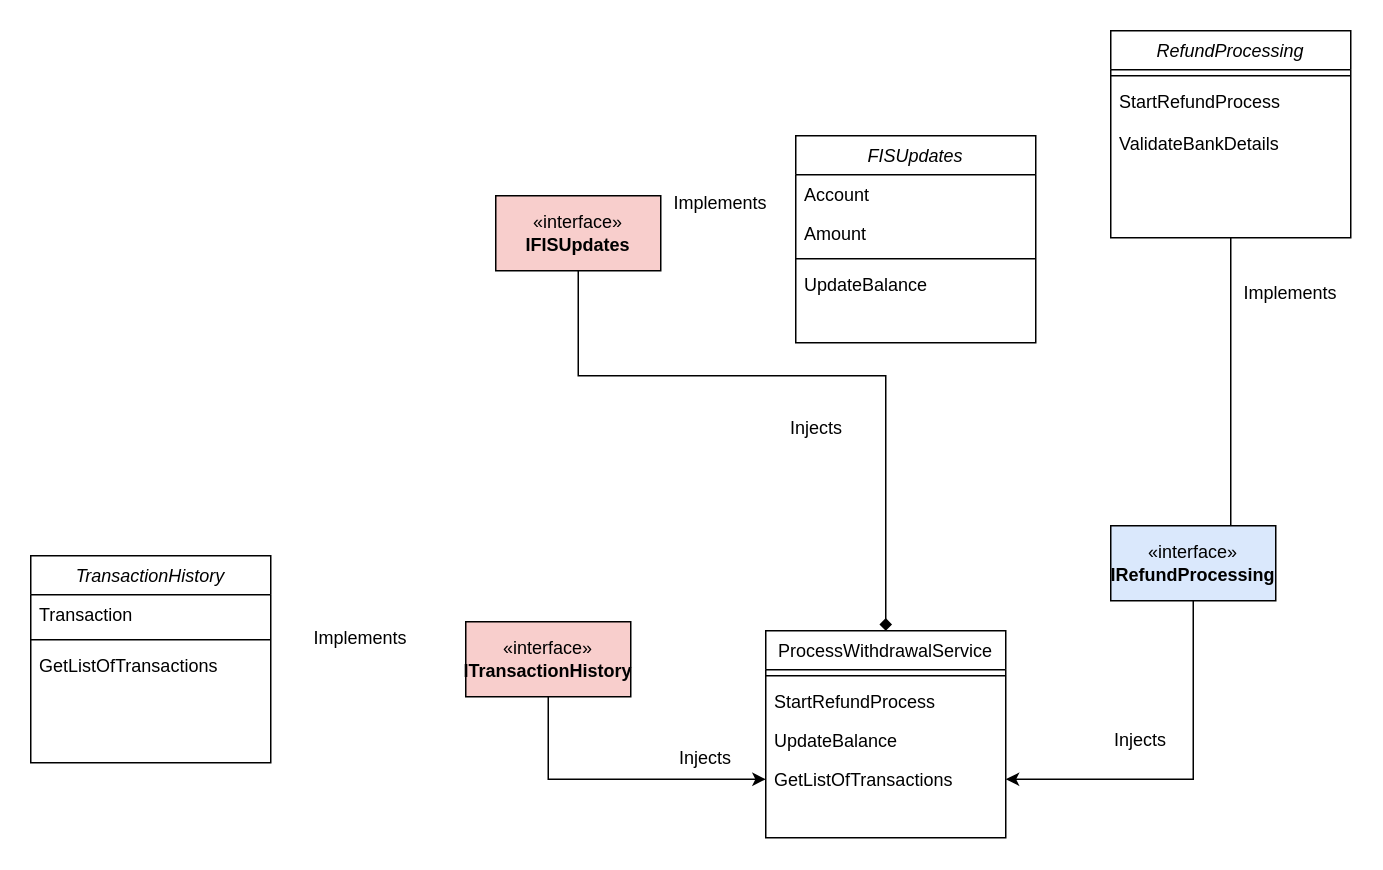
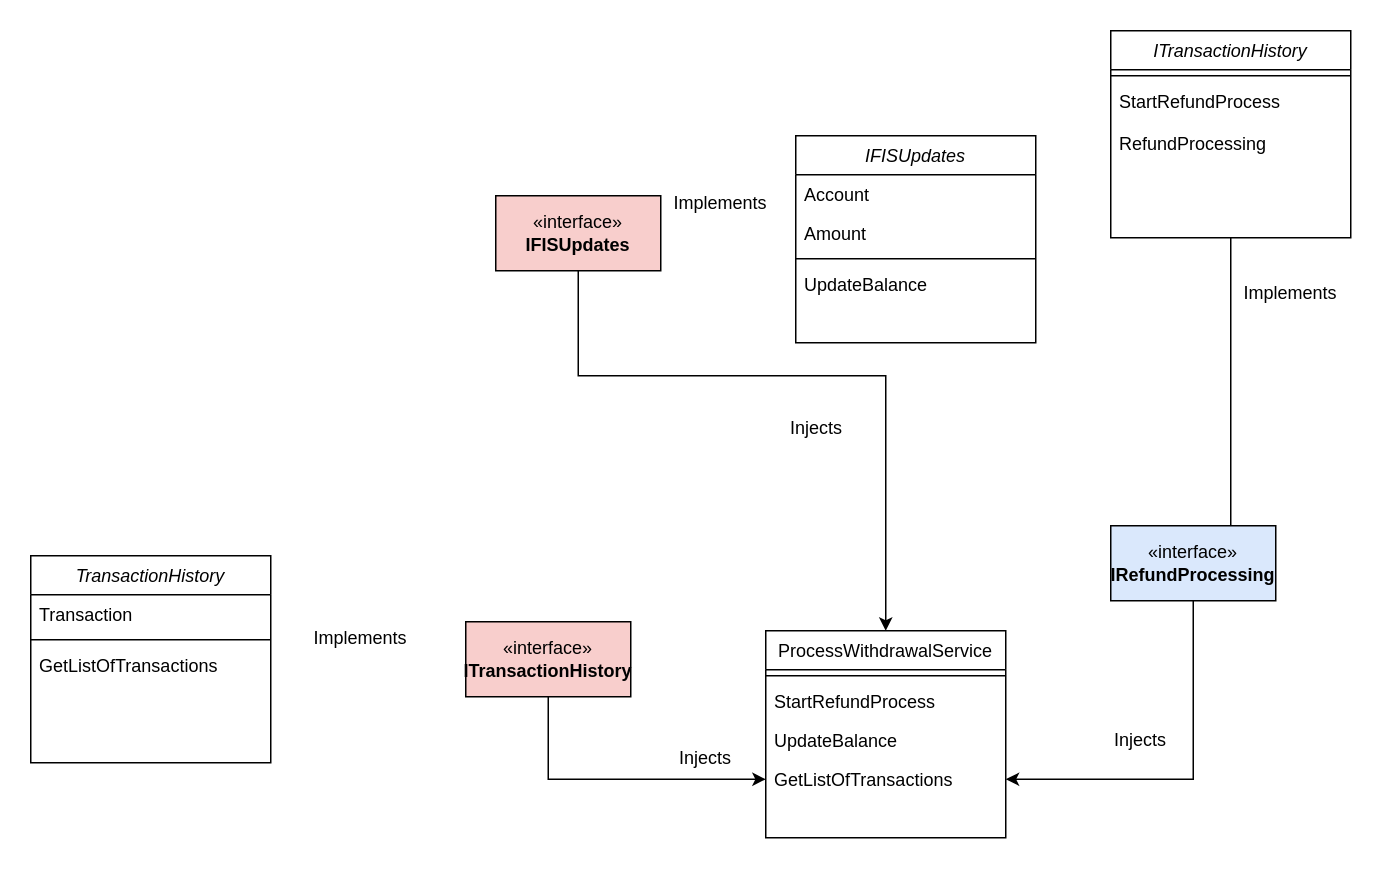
  <mxCell id="0" />
  <mxCell id="1" parent="0" />
  <mxCell id="2" value="" style="edgeStyle=orthogonalEdgeStyle;rounded=0;orthogonalLoop=1;jettySize=auto;html=1;endArrow=none;" parent="1" source="3" target="25" edge="1"><mxGeometry relative="1" as="geometry"><Array as="points"><mxPoint x="820" y="310" /><mxPoint x="820" y="310" /></Array></mxGeometry></mxCell>
- <mxCell id="3" value="RefundProcessing" style="swimlane;fontStyle=2;align=center;verticalAlign=top;childLayout=stackLayout;horizontal=1;startSize=26;horizontalStack=0;resizeParent=1;resizeLast=0;collapsible=1;marginBottom=0;rounded=0;shadow=0;strokeWidth=1;" parent="1" vertex="1"><mxGeometry x="740" y="20" width="160" height="138" as="geometry"><mxRectangle x="230" y="140" width="160" height="26" as="alternateBounds" /></mxGeometry></mxCell>
+ <mxCell id="3" value="ITransactionHistory" style="swimlane;fontStyle=2;align=center;verticalAlign=top;childLayout=stackLayout;horizontal=1;startSize=26;horizontalStack=0;resizeParent=1;resizeLast=0;collapsible=1;marginBottom=0;rounded=0;shadow=0;strokeWidth=1;" parent="1" vertex="1"><mxGeometry x="740" y="20" width="160" height="138" as="geometry"><mxRectangle x="230" y="140" width="160" height="26" as="alternateBounds" /></mxGeometry></mxCell>
  <mxCell id="4" value="" style="line;html=1;strokeWidth=1;align=left;verticalAlign=middle;spacingTop=-1;spacingLeft=3;spacingRight=3;rotatable=0;labelPosition=right;points=[];portConstraint=eastwest;" parent="3" vertex="1"><mxGeometry y="26" width="160" height="8" as="geometry" /></mxCell>
- <mxCell id="5" value="StartRefundProcess&#10;&#10;ValidateBankDetails" style="text;align=left;verticalAlign=top;spacingLeft=4;spacingRight=4;overflow=hidden;rotatable=0;points=[[0,0.5],[1,0.5]];portConstraint=eastwest;" parent="3" vertex="1"><mxGeometry y="34" width="160" height="56" as="geometry" /></mxCell>
+ <mxCell id="5" value="StartRefundProcess&#10;&#10;RefundProcessing" style="text;align=left;verticalAlign=top;spacingLeft=4;spacingRight=4;overflow=hidden;rotatable=0;points=[[0,0.5],[1,0.5]];portConstraint=eastwest;" parent="3" vertex="1"><mxGeometry y="34" width="160" height="56" as="geometry" /></mxCell>
  <mxCell id="6" value="ProcessWithdrawalService" style="swimlane;fontStyle=0;align=center;verticalAlign=top;childLayout=stackLayout;horizontal=1;startSize=26;horizontalStack=0;resizeParent=1;resizeLast=0;collapsible=1;marginBottom=0;rounded=0;shadow=0;strokeWidth=1;" parent="1" vertex="1"><mxGeometry x="510" y="420" width="160" height="138" as="geometry"><mxRectangle x="130" y="380" width="160" height="26" as="alternateBounds" /></mxGeometry></mxCell>
  <mxCell id="7" value="" style="line;html=1;strokeWidth=1;align=left;verticalAlign=middle;spacingTop=-1;spacingLeft=3;spacingRight=3;rotatable=0;labelPosition=right;points=[];portConstraint=eastwest;" parent="6" vertex="1"><mxGeometry y="26" width="160" height="8" as="geometry" /></mxCell>
  <mxCell id="8" value="StartRefundProcess" style="text;align=left;verticalAlign=top;spacingLeft=4;spacingRight=4;overflow=hidden;rotatable=0;points=[[0,0.5],[1,0.5]];portConstraint=eastwest;" parent="6" vertex="1"><mxGeometry y="34" width="160" height="26" as="geometry" /></mxCell>
  <mxCell id="9" value="UpdateBalance" style="text;align=left;verticalAlign=top;spacingLeft=4;spacingRight=4;overflow=hidden;rotatable=0;points=[[0,0.5],[1,0.5]];portConstraint=eastwest;" parent="6" vertex="1"><mxGeometry y="60" width="160" height="26" as="geometry" /></mxCell>
  <mxCell id="10" value="GetListOfTransactions" style="text;align=left;verticalAlign=top;spacingLeft=4;spacingRight=4;overflow=hidden;rotatable=0;points=[[0,0.5],[1,0.5]];portConstraint=eastwest;" parent="6" vertex="1"><mxGeometry y="86" width="160" height="26" as="geometry" /></mxCell>
- <mxCell id="11" value="FISUpdates" style="swimlane;fontStyle=2;align=center;verticalAlign=top;childLayout=stackLayout;horizontal=1;startSize=26;horizontalStack=0;resizeParent=1;resizeLast=0;collapsible=1;marginBottom=0;rounded=0;shadow=0;strokeWidth=1;" parent="1" vertex="1"><mxGeometry x="530" y="90" width="160" height="138" as="geometry"><mxRectangle x="230" y="140" width="160" height="26" as="alternateBounds" /></mxGeometry></mxCell>
+ <mxCell id="11" value="IFISUpdates" style="swimlane;fontStyle=2;align=center;verticalAlign=top;childLayout=stackLayout;horizontal=1;startSize=26;horizontalStack=0;resizeParent=1;resizeLast=0;collapsible=1;marginBottom=0;rounded=0;shadow=0;strokeWidth=1;" parent="1" vertex="1"><mxGeometry x="530" y="90" width="160" height="138" as="geometry"><mxRectangle x="230" y="140" width="160" height="26" as="alternateBounds" /></mxGeometry></mxCell>
  <mxCell id="12" value="Account" style="text;align=left;verticalAlign=top;spacingLeft=4;spacingRight=4;overflow=hidden;rotatable=0;points=[[0,0.5],[1,0.5]];portConstraint=eastwest;" parent="11" vertex="1"><mxGeometry y="26" width="160" height="26" as="geometry" /></mxCell>
  <mxCell id="13" value="Amount" style="text;align=left;verticalAlign=top;spacingLeft=4;spacingRight=4;overflow=hidden;rotatable=0;points=[[0,0.5],[1,0.5]];portConstraint=eastwest;rounded=0;shadow=0;html=0;" parent="11" vertex="1"><mxGeometry y="52" width="160" height="26" as="geometry" /></mxCell>
  <mxCell id="14" value="" style="line;html=1;strokeWidth=1;align=left;verticalAlign=middle;spacingTop=-1;spacingLeft=3;spacingRight=3;rotatable=0;labelPosition=right;points=[];portConstraint=eastwest;" parent="11" vertex="1"><mxGeometry y="78" width="160" height="8" as="geometry" /></mxCell>
  <mxCell id="15" value="UpdateBalance" style="text;align=left;verticalAlign=top;spacingLeft=4;spacingRight=4;overflow=hidden;rotatable=0;points=[[0,0.5],[1,0.5]];portConstraint=eastwest;" parent="11" vertex="1"><mxGeometry y="86" width="160" height="26" as="geometry" /></mxCell>
  <mxCell id="16" value="TransactionHistory" style="swimlane;fontStyle=2;align=center;verticalAlign=top;childLayout=stackLayout;horizontal=1;startSize=26;horizontalStack=0;resizeParent=1;resizeLast=0;collapsible=1;marginBottom=0;rounded=0;shadow=0;strokeWidth=1;" parent="1" vertex="1"><mxGeometry x="20" y="370" width="160" height="138" as="geometry"><mxRectangle x="230" y="140" width="160" height="26" as="alternateBounds" /></mxGeometry></mxCell>
  <mxCell id="17" value="Transaction" style="text;align=left;verticalAlign=top;spacingLeft=4;spacingRight=4;overflow=hidden;rotatable=0;points=[[0,0.5],[1,0.5]];portConstraint=eastwest;" parent="16" vertex="1"><mxGeometry y="26" width="160" height="26" as="geometry" /></mxCell>
  <mxCell id="18" value="" style="line;html=1;strokeWidth=1;align=left;verticalAlign=middle;spacingTop=-1;spacingLeft=3;spacingRight=3;rotatable=0;labelPosition=right;points=[];portConstraint=eastwest;" parent="16" vertex="1"><mxGeometry y="52" width="160" height="8" as="geometry" /></mxCell>
  <mxCell id="19" value="GetListOfTransactions" style="text;align=left;verticalAlign=top;spacingLeft=4;spacingRight=4;overflow=hidden;rotatable=0;points=[[0,0.5],[1,0.5]];portConstraint=eastwest;" parent="16" vertex="1"><mxGeometry y="60" width="160" height="26" as="geometry" /></mxCell>
  <mxCell id="20" value="" style="edgeStyle=orthogonalEdgeStyle;rounded=0;orthogonalLoop=1;jettySize=auto;html=1;" parent="1" source="21" target="10" edge="1"><mxGeometry relative="1" as="geometry" /></mxCell>
  <mxCell id="21" value="«interface»&lt;br&gt;&lt;b&gt;ITransactionHistory&lt;/b&gt;" style="html=1;whiteSpace=wrap;fillColor=#f8cecc;" parent="1" vertex="1"><mxGeometry x="310" y="414" width="110" height="50" as="geometry" /></mxCell>
- <mxCell id="22" value="" style="edgeStyle=orthogonalEdgeStyle;rounded=0;orthogonalLoop=1;jettySize=auto;html=1;entryX=0.5;entryY=0;entryDx=0;entryDy=0;endArrow=diamond;" parent="1" source="23" target="6" edge="1"><mxGeometry relative="1" as="geometry"><Array as="points"><mxPoint x="385" y="250" /><mxPoint x="590" y="250" /></Array></mxGeometry></mxCell>
+ <mxCell id="22" value="" style="edgeStyle=orthogonalEdgeStyle;rounded=0;orthogonalLoop=1;jettySize=auto;html=1;entryX=0.5;entryY=0;entryDx=0;entryDy=0;" parent="1" source="23" target="6" edge="1"><mxGeometry relative="1" as="geometry"><Array as="points"><mxPoint x="385" y="250" /><mxPoint x="590" y="250" /></Array></mxGeometry></mxCell>
  <mxCell id="23" value="«interface»&lt;br&gt;&lt;b&gt;IFISUpdates&lt;/b&gt;" style="html=1;whiteSpace=wrap;fillColor=#f8cecc;" parent="1" vertex="1"><mxGeometry x="330" y="130" width="110" height="50" as="geometry" /></mxCell>
  <mxCell id="24" value="" style="edgeStyle=orthogonalEdgeStyle;rounded=0;orthogonalLoop=1;jettySize=auto;html=1;" parent="1" source="25" target="10" edge="1"><mxGeometry relative="1" as="geometry" /></mxCell>
  <mxCell id="25" value="«interface»&lt;br&gt;&lt;b&gt;IRefundProcessing&lt;/b&gt;" style="html=1;whiteSpace=wrap;fillColor=#dae8fc;" parent="1" vertex="1"><mxGeometry x="740" y="350" width="110" height="50" as="geometry" /></mxCell>
  <mxCell id="26" value="Implements" style="text;html=1;strokeColor=none;fillColor=none;align=center;verticalAlign=middle;whiteSpace=wrap;rounded=0;" parent="1" vertex="1"><mxGeometry x="450" y="120" width="60" height="30" as="geometry" /></mxCell>
  <mxCell id="27" value="Implements" style="text;html=1;strokeColor=none;fillColor=none;align=center;verticalAlign=middle;whiteSpace=wrap;rounded=0;" parent="1" vertex="1"><mxGeometry x="210" y="410" width="60" height="30" as="geometry" /></mxCell>
  <mxCell id="28" value="Implements" style="text;html=1;strokeColor=none;fillColor=none;align=center;verticalAlign=middle;whiteSpace=wrap;rounded=0;" parent="1" vertex="1"><mxGeometry x="830" y="180" width="60" height="30" as="geometry" /></mxCell>
  <mxCell id="29" value="Injects" style="text;html=1;strokeColor=none;fillColor=none;align=center;verticalAlign=middle;whiteSpace=wrap;rounded=0;" parent="1" vertex="1"><mxGeometry x="514" y="270" width="60" height="30" as="geometry" /></mxCell>
  <mxCell id="30" value="Injects" style="text;html=1;strokeColor=none;fillColor=none;align=center;verticalAlign=middle;whiteSpace=wrap;rounded=0;" parent="1" vertex="1"><mxGeometry x="440" y="490" width="60" height="30" as="geometry" /></mxCell>
  <mxCell id="31" value="Injects" style="text;html=1;strokeColor=none;fillColor=none;align=center;verticalAlign=middle;whiteSpace=wrap;rounded=0;" parent="1" vertex="1"><mxGeometry x="730" y="478" width="60" height="30" as="geometry" /></mxCell>
